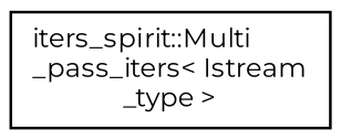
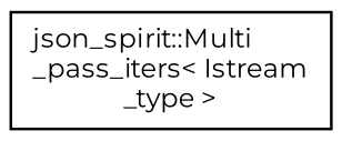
  digraph {
    rankdir=LR
    fontname=Montserrat
-   n1 [color=black fillcolor=white fontname=Montserrat fontsize=10 height=0.2 label="iters_spirit::Multi\l_pass_iters\< Istream\l_type \>" shape=record style=filled width=0.4]
+   n1 [color=black fillcolor=white fontname=Montserrat fontsize=10 height=0.2 label="json_spirit::Multi\l_pass_iters\< Istream\l_type \>" shape=record style=filled width=0.4]
  }
